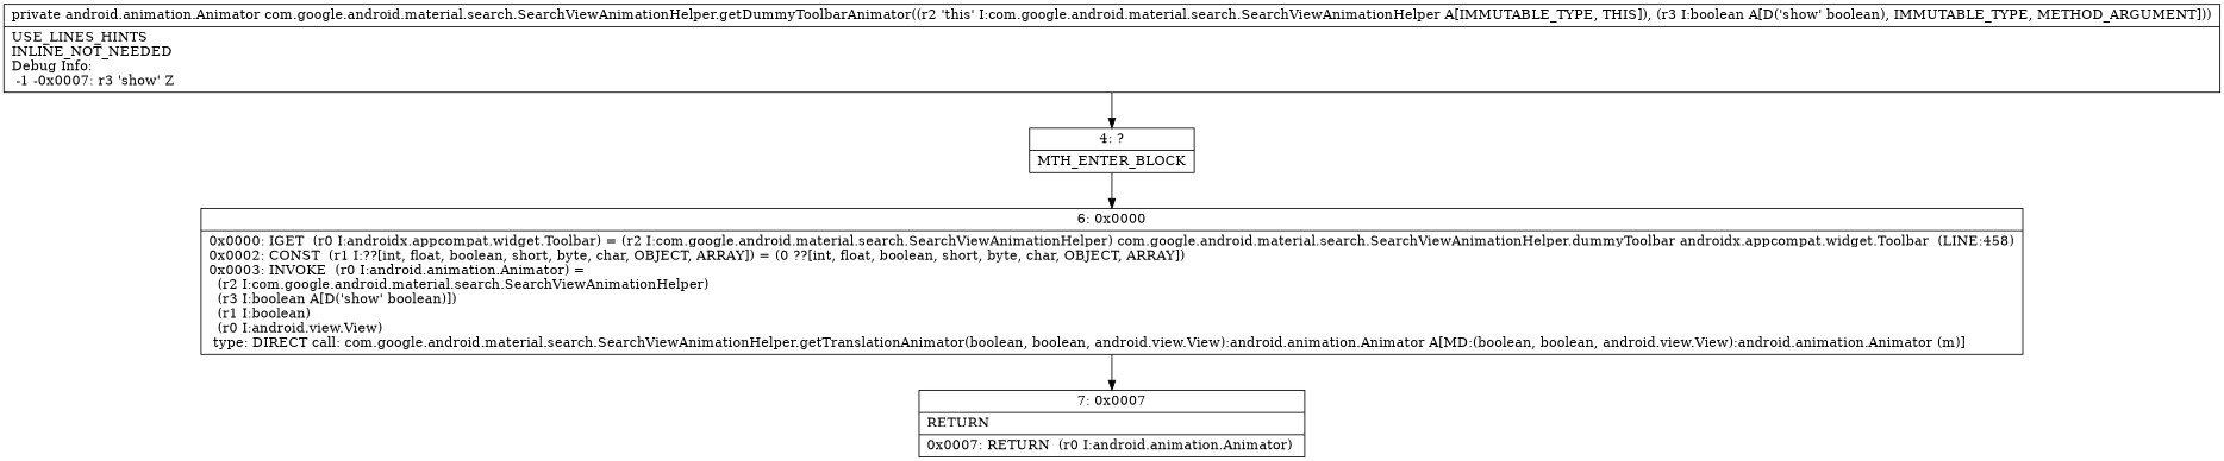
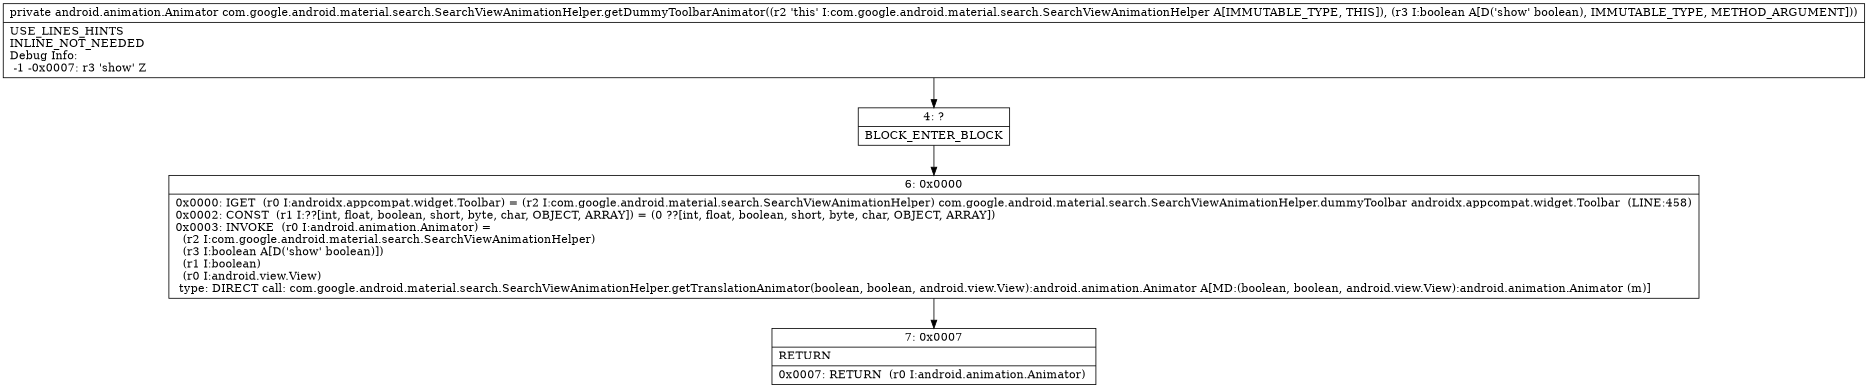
  digraph {
    node [shape=record]
-   n1 [label="{4\:\ ?|MTH_ENTER_BLOCK\l}"]
+   n1 [label="{4\:\ ?|BLOCK_ENTER_BLOCK\l}"]
    n2 [label="{6\:\ 0x0000|0x0000: IGET  (r0 I:androidx.appcompat.widget.Toolbar) = (r2 I:com.google.android.material.search.SearchViewAnimationHelper) com.google.android.material.search.SearchViewAnimationHelper.dummyToolbar androidx.appcompat.widget.Toolbar  (LINE:458)\l0x0002: CONST  (r1 I:??[int, float, boolean, short, byte, char, OBJECT, ARRAY]) = (0 ??[int, float, boolean, short, byte, char, OBJECT, ARRAY]) \l0x0003: INVOKE  (r0 I:android.animation.Animator) = \l  (r2 I:com.google.android.material.search.SearchViewAnimationHelper)\l  (r3 I:boolean A[D('show' boolean)])\l  (r1 I:boolean)\l  (r0 I:android.view.View)\l type: DIRECT call: com.google.android.material.search.SearchViewAnimationHelper.getTranslationAnimator(boolean, boolean, android.view.View):android.animation.Animator A[MD:(boolean, boolean, android.view.View):android.animation.Animator (m)]\l}"]
    n3 [label="{7\:\ 0x0007|RETURN\l|0x0007: RETURN  (r0 I:android.animation.Animator) \l}"]
    n4 [label="{private android.animation.Animator com.google.android.material.search.SearchViewAnimationHelper.getDummyToolbarAnimator((r2 'this' I:com.google.android.material.search.SearchViewAnimationHelper A[IMMUTABLE_TYPE, THIS]), (r3 I:boolean A[D('show' boolean), IMMUTABLE_TYPE, METHOD_ARGUMENT]))  | USE_LINES_HINTS\lINLINE_NOT_NEEDED\lDebug Info:\l  \-1 \-0x0007: r3 'show' Z\l}"]
    n1 -> n2
    n2 -> n3
    n4 -> n1
  }
